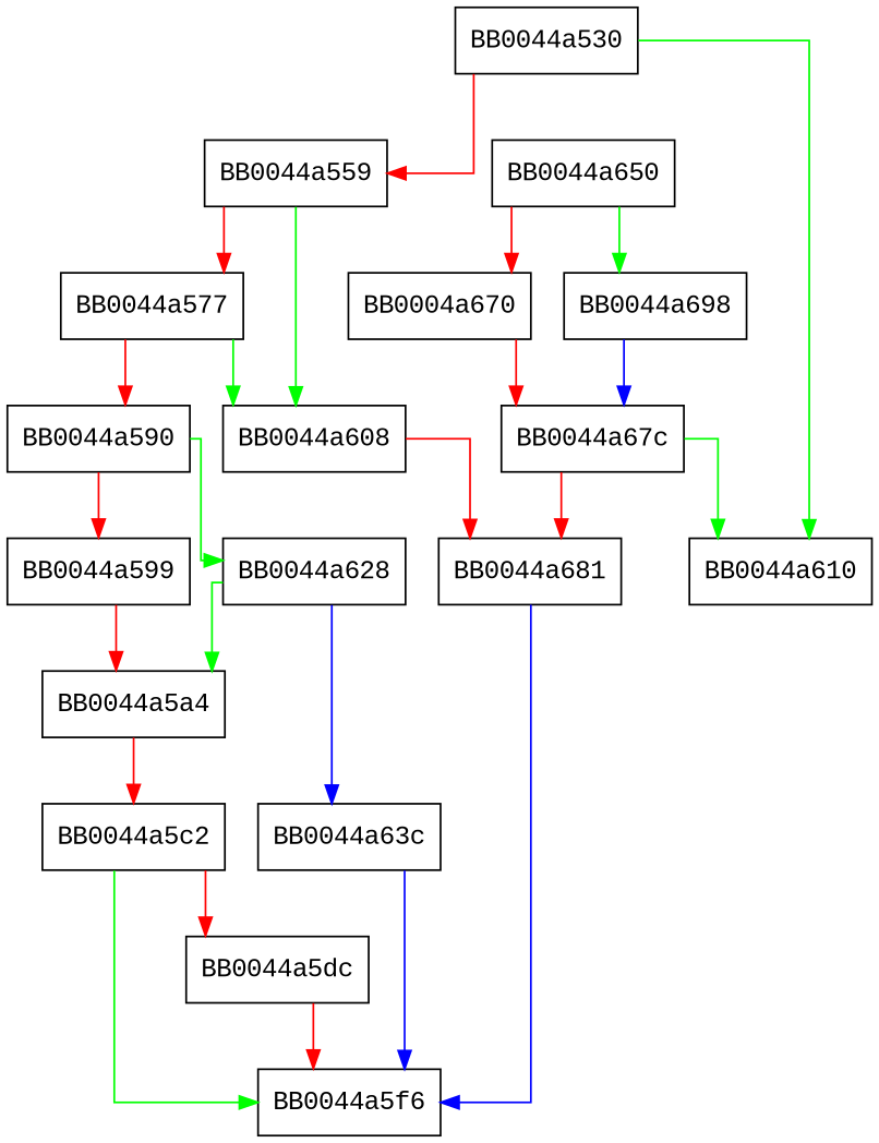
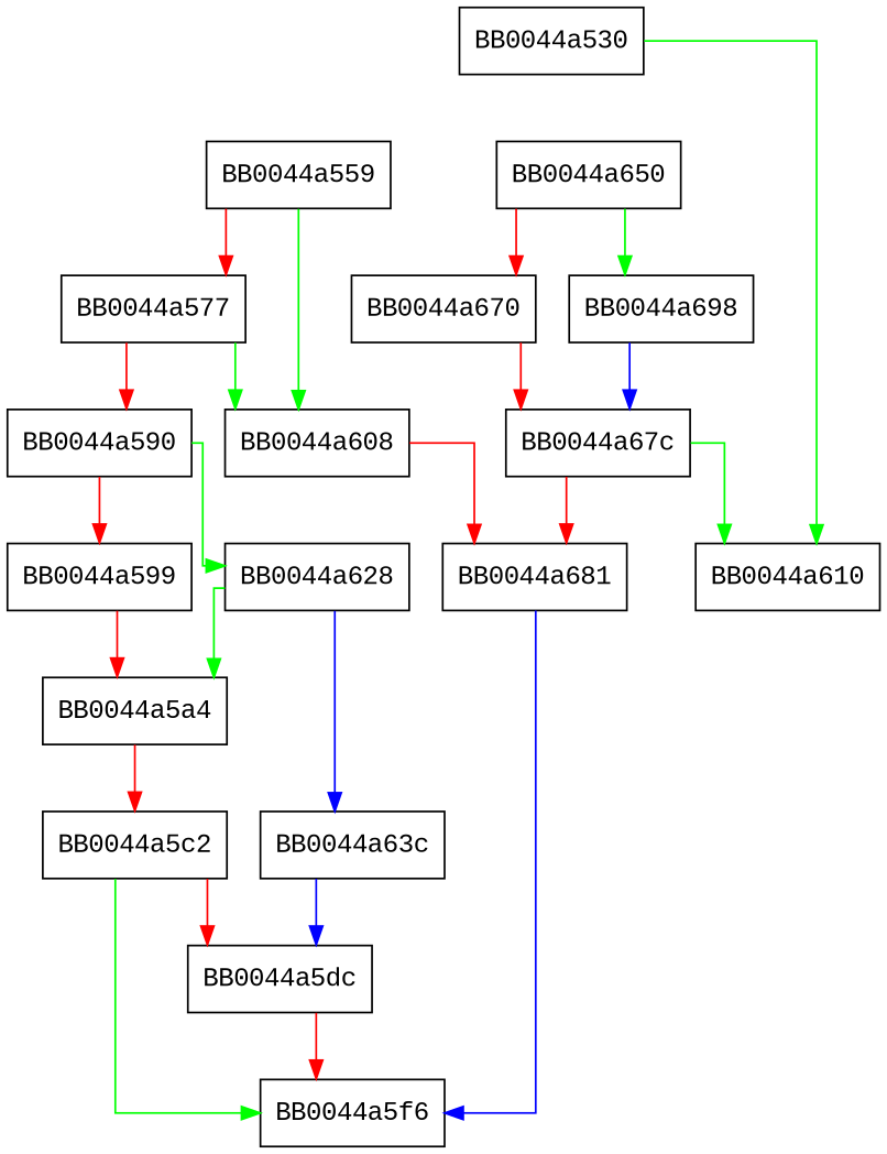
  digraph {
    fontname="Liberation Mono"
    splines=ortho
    node [fontname="Liberation Mono" shape=box]
    edge [color=red fontname="Liberation Mono"]
    BB0044a530
    BB0044a610
    BB0044a559
    BB0044a608
    BB0044a577
    BB0044a681
    BB0044a590
    BB0044a628
    BB0044a599
    BB0044a5a4
    BB0044a63c
    BB0044a5c2
    BB0044a5f6
    BB0044a650
    BB0044a698
-   BB0044a670 [label=BB0004a670]
+   BB0044a670
    BB0044a5dc
    BB0044a67c
    BB0044a530 -> BB0044a610 [color=green]
-   BB0044a530 -> BB0044a559
    BB0044a559 -> BB0044a608 [color=green]
    BB0044a559 -> BB0044a577
    BB0044a608 -> BB0044a681
    BB0044a577 -> BB0044a608 [color=green]
    BB0044a577 -> BB0044a590
    BB0044a681 -> BB0044a5f6 [color=blue]
    BB0044a590 -> BB0044a628 [color=green]
    BB0044a590 -> BB0044a599
    BB0044a628 -> BB0044a5a4 [color=green]
    BB0044a628 -> BB0044a63c [color=blue]
    BB0044a599 -> BB0044a5a4
    BB0044a5a4 -> BB0044a5c2
-   BB0044a63c -> BB0044a5f6 [color=blue]
+   BB0044a63c -> BB0044a5dc [color=blue]
    BB0044a5c2 -> BB0044a5f6 [color=green]
    BB0044a5c2 -> BB0044a5dc
    BB0044a650 -> BB0044a698 [color=green]
    BB0044a650 -> BB0044a670
    BB0044a698 -> BB0044a67c [color=blue]
    BB0044a670 -> BB0044a67c
    BB0044a5dc -> BB0044a5f6
    BB0044a67c -> BB0044a610 [color=green]
    BB0044a67c -> BB0044a681
  }
